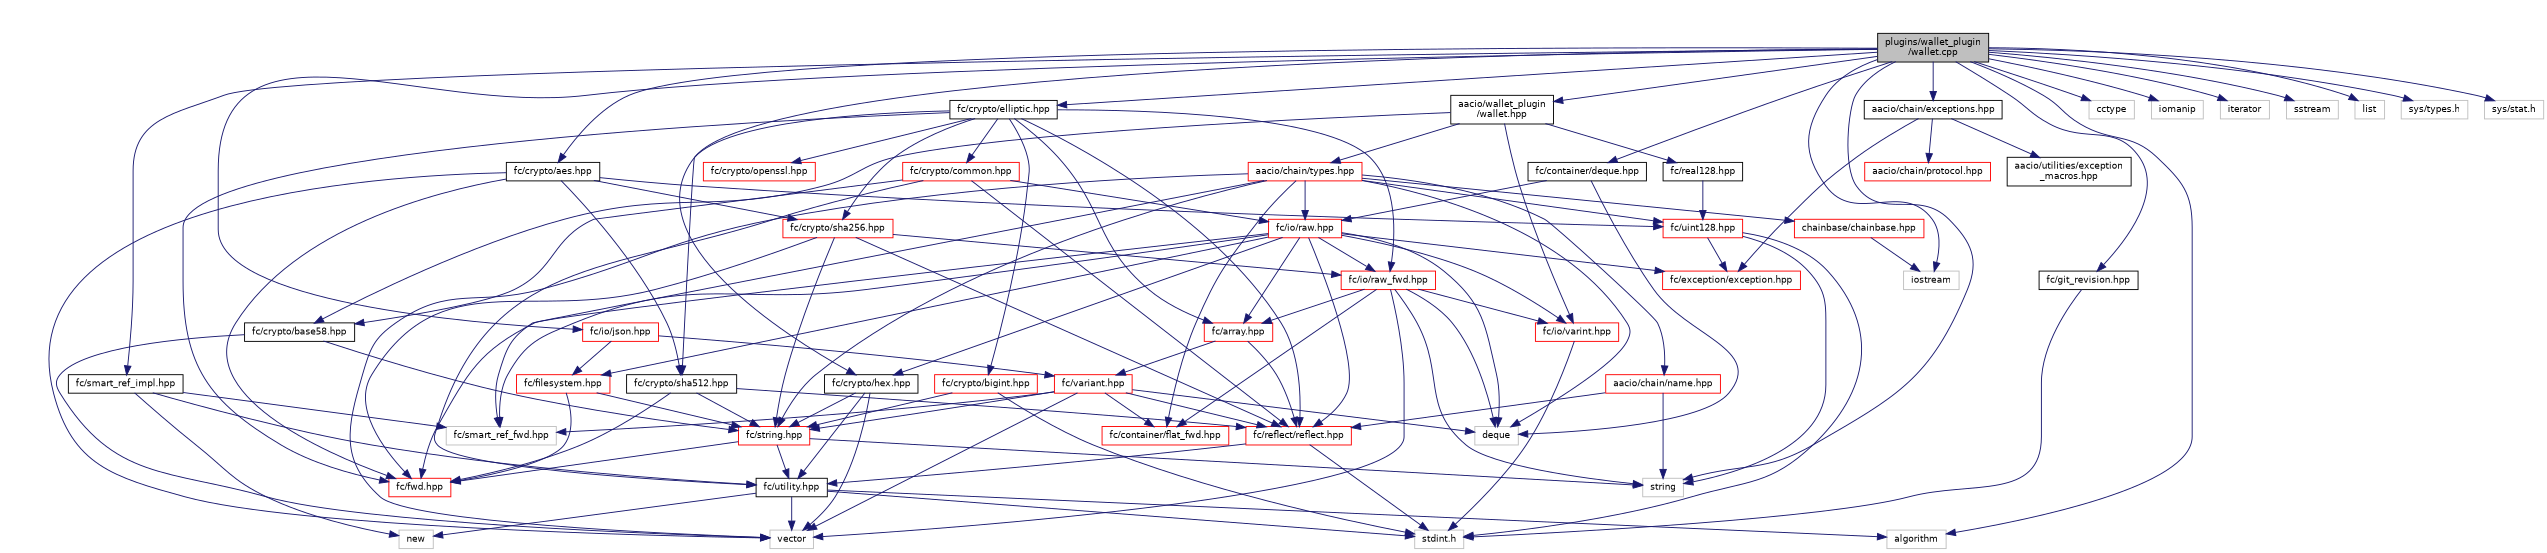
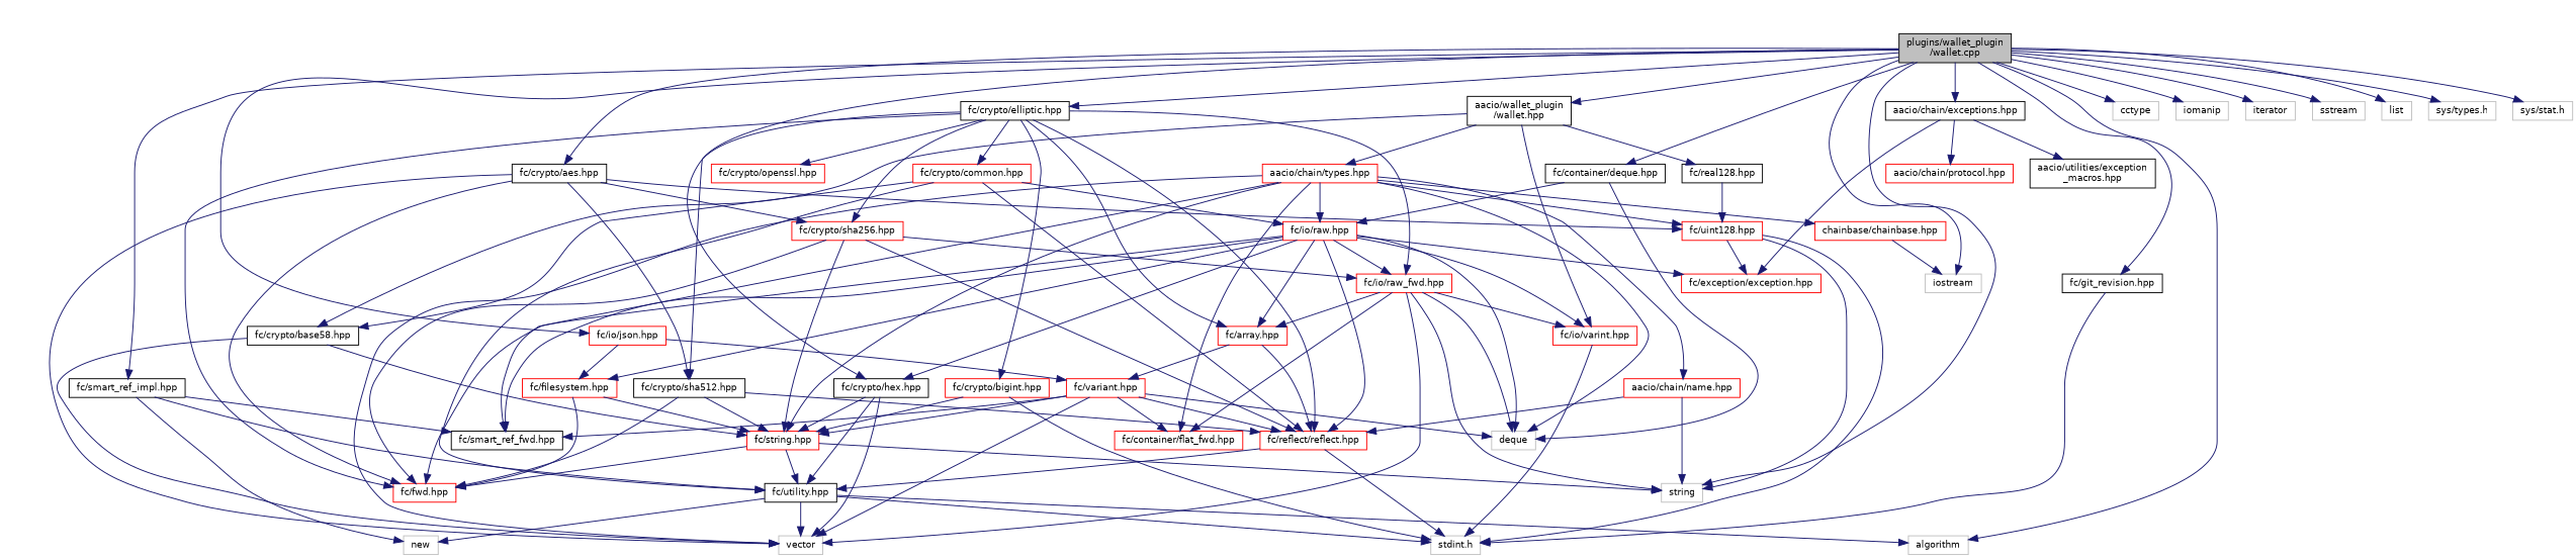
  digraph {
    node [color=red fillcolor=white fontname=Helvetica fontsize=10 shape=record style=filled]
    edge [color=midnightblue fontname=Helvetica fontsize=10 labelfontname=Helvetica labelfontsize=10 style=solid]
    n1 [color=black fillcolor=grey75 fontcolor=black height=0.2 label="plugins/wallet_plugin\l/wallet.cpp" width=0.4]
    n2 [color=black height=0.2 label="aacio/wallet_plugin\l/wallet.hpp" width=0.4]
    n3 [color=grey75 height=0.2 label=string width=0.4]
    n4 [color=grey75 height=0.2 label=algorithm width=0.4]
    n5 [color=grey75 height=0.2 label=iostream width=0.4]
    n6 [color=black height=0.2 label="fc/crypto/hex.hpp" width=0.4]
    n7 [color=grey75 height=0.2 label=cctype width=0.4]
    n8 [color=grey75 height=0.2 label=iomanip width=0.4]
    n9 [color=grey75 height=0.2 label=iterator width=0.4]
    n10 [color=grey75 height=0.2 label=sstream width=0.4]
    n11 [color=grey75 height=0.2 label=list width=0.4]
    n12 [color=black height=0.2 label="fc/container/deque.hpp" width=0.4]
    n13 [color=black height=0.2 label="fc/crypto/elliptic.hpp" width=0.4]
    n14 [color=black height=0.2 label="fc/git_revision.hpp" width=0.4]
    n15 [height=0.2 label="fc/io/json.hpp" width=0.4]
    n16 [color=black height=0.2 label="fc/crypto/aes.hpp" width=0.4]
    n17 [color=black height=0.2 label="fc/smart_ref_impl.hpp" width=0.4]
    n18 [color=grey75 height=0.2 label="sys/types.h" width=0.4]
    n19 [color=grey75 height=0.2 label="sys/stat.h" width=0.4]
    n20 [color=black height=0.2 label="aacio/chain/exceptions.hpp" width=0.4]
    n21 [height=0.2 label="aacio/chain/types.hpp" width=0.4]
    n22 [color=black height=0.2 label="fc/real128.hpp" width=0.4]
    n23 [color=black height=0.2 label="fc/crypto/base58.hpp" width=0.4]
    n24 [height=0.2 label="fc/io/varint.hpp" width=0.4]
    n25 [color=grey75 height=0.2 label=vector width=0.4]
    n26 [height=0.2 label="fc/string.hpp" width=0.4]
    n27 [color=black height=0.2 label="fc/utility.hpp" width=0.4]
    n28 [height=0.2 label="fc/io/raw.hpp" width=0.4]
    n29 [color=grey75 height=0.2 label=deque width=0.4]
    n30 [height=0.2 label="fc/reflect/reflect.hpp" width=0.4]
    n31 [height=0.2 label="fc/fwd.hpp" width=0.4]
    n32 [height=0.2 label="fc/array.hpp" width=0.4]
    n33 [height=0.2 label="fc/io/raw_fwd.hpp" width=0.4]
    n34 [height=0.2 label="fc/crypto/bigint.hpp" width=0.4]
    n35 [height=0.2 label="fc/crypto/common.hpp" width=0.4]
    n36 [height=0.2 label="fc/crypto/openssl.hpp" width=0.4]
    n37 [height=0.2 label="fc/crypto/sha256.hpp" width=0.4]
    n38 [color=black height=0.2 label="fc/crypto/sha512.hpp" width=0.4]
    n39 [color=grey75 height=0.2 label="stdint.h" width=0.4]
    n40 [height=0.2 label="fc/filesystem.hpp" width=0.4]
    n41 [height=0.2 label="fc/variant.hpp" width=0.4]
    n42 [height=0.2 label="fc/uint128.hpp" width=0.4]
-   n43 [color=grey75 height=0.2 label="fc/smart_ref_fwd.hpp" width=0.4]
+   n43 [color=black height=0.2 label="fc/smart_ref_fwd.hpp" width=0.4]
    n44 [color=grey75 height=0.2 label=new width=0.4]
    n45 [height=0.2 label="fc/exception/exception.hpp" width=0.4]
    n46 [height=0.2 label="aacio/chain/protocol.hpp" width=0.4]
    n47 [color=black height=0.2 label="aacio/utilities/exception\l_macros.hpp" width=0.4]
    n48 [height=0.2 label="aacio/chain/name.hpp" width=0.4]
    n49 [height=0.2 label="chainbase/chainbase.hpp" width=0.4]
    n50 [height=0.2 label="fc/container/flat_fwd.hpp" width=0.4]
    n1 -> n2
    n1 -> n3
    n1 -> n4
    n1 -> n5
    n1 -> n6
    n1 -> n7
    n1 -> n8
    n1 -> n9
    n1 -> n10
    n1 -> n11
    n1 -> n12
    n1 -> n13
    n1 -> n14
    n1 -> n15
    n1 -> n16
    n1 -> n17
    n1 -> n18
    n1 -> n19
    n1 -> n20
    n2 -> n21
    n2 -> n22
    n2 -> n23
    n2 -> n24
    n6 -> n25
    n6 -> n26
    n6 -> n27
    n12 -> n28
    n12 -> n29
    n13 -> n30
    n13 -> n31
    n13 -> n32
    n13 -> n33
    n13 -> n34
    n13 -> n35
    n13 -> n36
    n13 -> n37
    n13 -> n38
    n14 -> n39
    n15 -> n40
    n15 -> n41
    n16 -> n25
    n16 -> n31
    n16 -> n37
    n16 -> n38
    n16 -> n42
    n17 -> n27
    n17 -> n43
    n17 -> n44
    n20 -> n45
    n20 -> n46
    n20 -> n47
    n21 -> n25
    n21 -> n26
    n21 -> n28
    n21 -> n29
    n21 -> n42
    n21 -> n43
    n21 -> n48
    n21 -> n49
    n21 -> n50
    n22 -> n42
    n23 -> n25
    n23 -> n26
    n24 -> n39
    n26 -> n3
    n26 -> n27
    n26 -> n31
    n27 -> n4
    n27 -> n25
    n27 -> n39
    n27 -> n44
    n28 -> n6
    n28 -> n24
    n28 -> n29
    n28 -> n30
    n28 -> n31
    n28 -> n32
    n28 -> n33
    n28 -> n40
    n28 -> n43
    n28 -> n45
    n30 -> n27
    n30 -> n39
    n32 -> n30
    n32 -> n41
    n33 -> n3
    n33 -> n24
    n33 -> n25
    n33 -> n29
    n33 -> n32
    n33 -> n50
    n34 -> n26
    n34 -> n39
    n35 -> n23
    n35 -> n27
    n35 -> n28
    n35 -> n30
    n37 -> n26
    n37 -> n30
    n37 -> n31
    n37 -> n33
    n38 -> n26
    n38 -> n30
    n38 -> n31
    n40 -> n26
    n40 -> n31
    n41 -> n25
    n41 -> n26
    n41 -> n29
    n41 -> n30
    n41 -> n43
    n41 -> n50
    n42 -> n3
    n42 -> n39
    n42 -> n45
    n48 -> n3
    n48 -> n30
    n49 -> n5
  }
